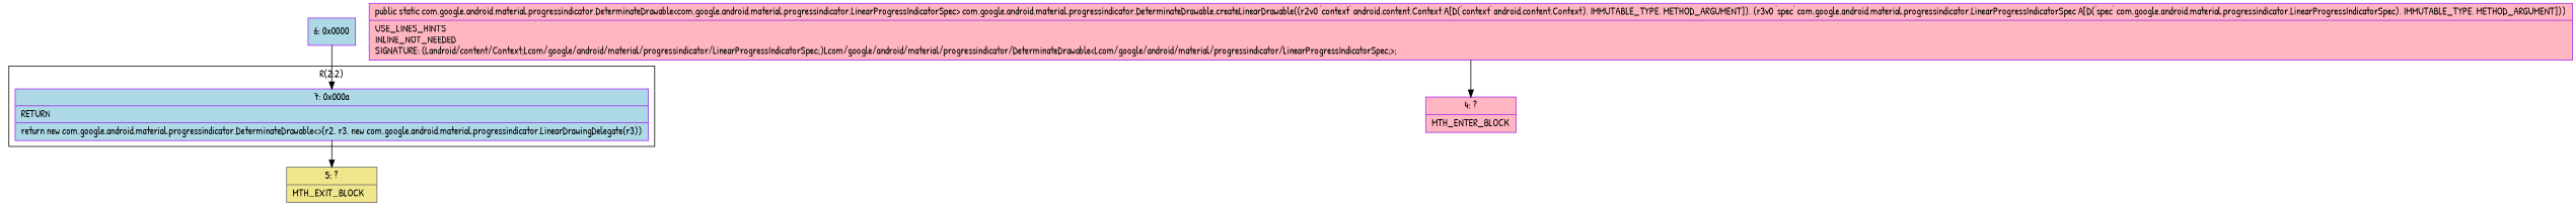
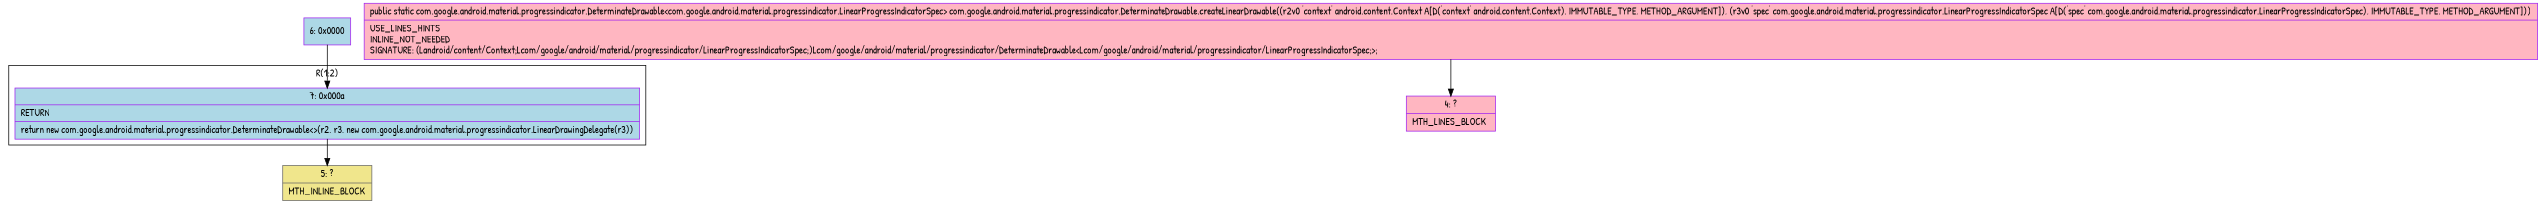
  digraph {
    fontname="Patrick Hand"
    node [color=purple fillcolor=lightblue fontname="Patrick Hand" shape=record style=filled]
    edge [fontname="Patrick Hand"]
    n1 [label="{7\:\ 0x000a|RETURN\l|return new com.google.android.material.progressindicator.DeterminateDrawable\<\>(r2, r3, new com.google.android.material.progressindicator.LinearDrawingDelegate(r3))\l}"]
-   n2 [color=gray40 fillcolor=khaki label="{5\:\ ?|MTH_EXIT_BLOCK\l}"]
-   n3 [fillcolor=lightpink label="{4\:\ ?|MTH_ENTER_BLOCK\l}"]
+   n2 [color=gray40 fillcolor=khaki label="{5\:\ ?|MTH_INLINE_BLOCK\l}"]
+   n3 [fillcolor=lightpink label="{4\:\ ?|MTH_LINES_BLOCK\l}"]
    n4 [label="{6\:\ 0x0000}"]
    n5 [fillcolor=lightpink label="{public static com.google.android.material.progressindicator.DeterminateDrawable\<com.google.android.material.progressindicator.LinearProgressIndicatorSpec\> com.google.android.material.progressindicator.DeterminateDrawable.createLinearDrawable((r2v0 'context' android.content.Context A[D('context' android.content.Context), IMMUTABLE_TYPE, METHOD_ARGUMENT]), (r3v0 'spec' com.google.android.material.progressindicator.LinearProgressIndicatorSpec A[D('spec' com.google.android.material.progressindicator.LinearProgressIndicatorSpec), IMMUTABLE_TYPE, METHOD_ARGUMENT]))  | USE_LINES_HINTS\lINLINE_NOT_NEEDED\lSIGNATURE: (Landroid\/content\/Context;Lcom\/google\/android\/material\/progressindicator\/LinearProgressIndicatorSpec;)Lcom\/google\/android\/material\/progressindicator\/DeterminateDrawable\<Lcom\/google\/android\/material\/progressindicator\/LinearProgressIndicatorSpec;\>;\l}"]
    subgraph cluster_1 {
-     label="R(2:2)"
+     label="R(1:2)"
      n1
    }
    n1 -> n2
    n4 -> n1
    n5 -> n3
  }
